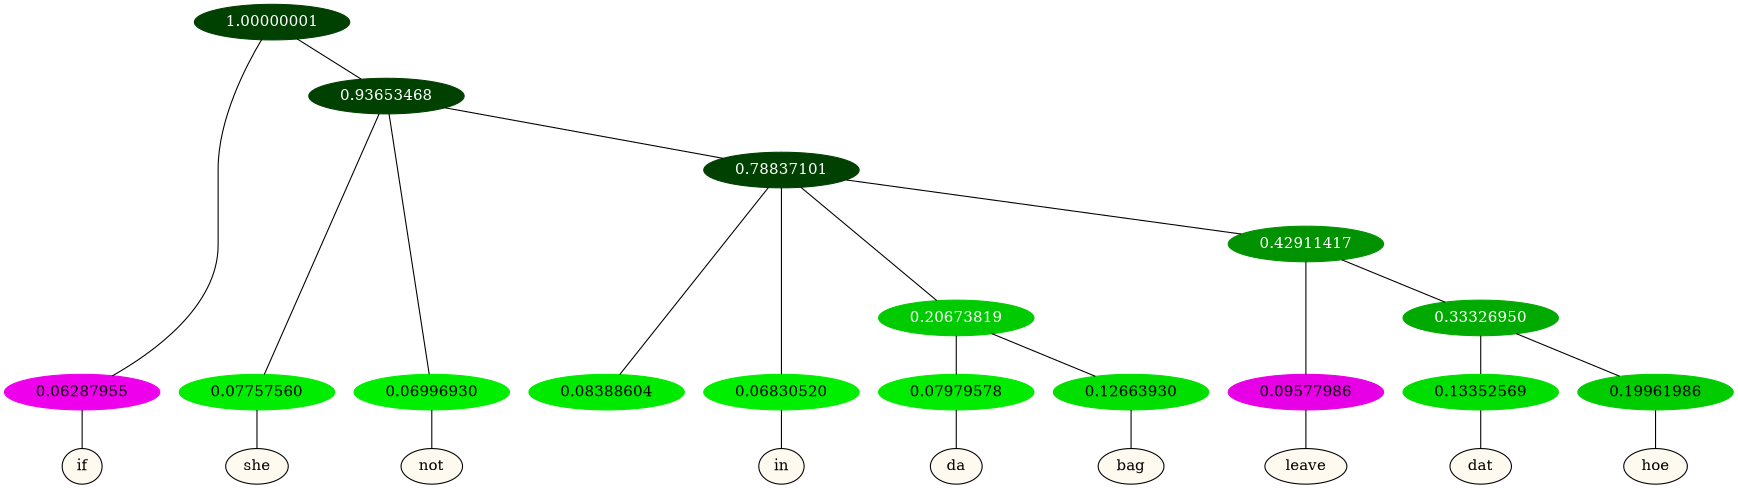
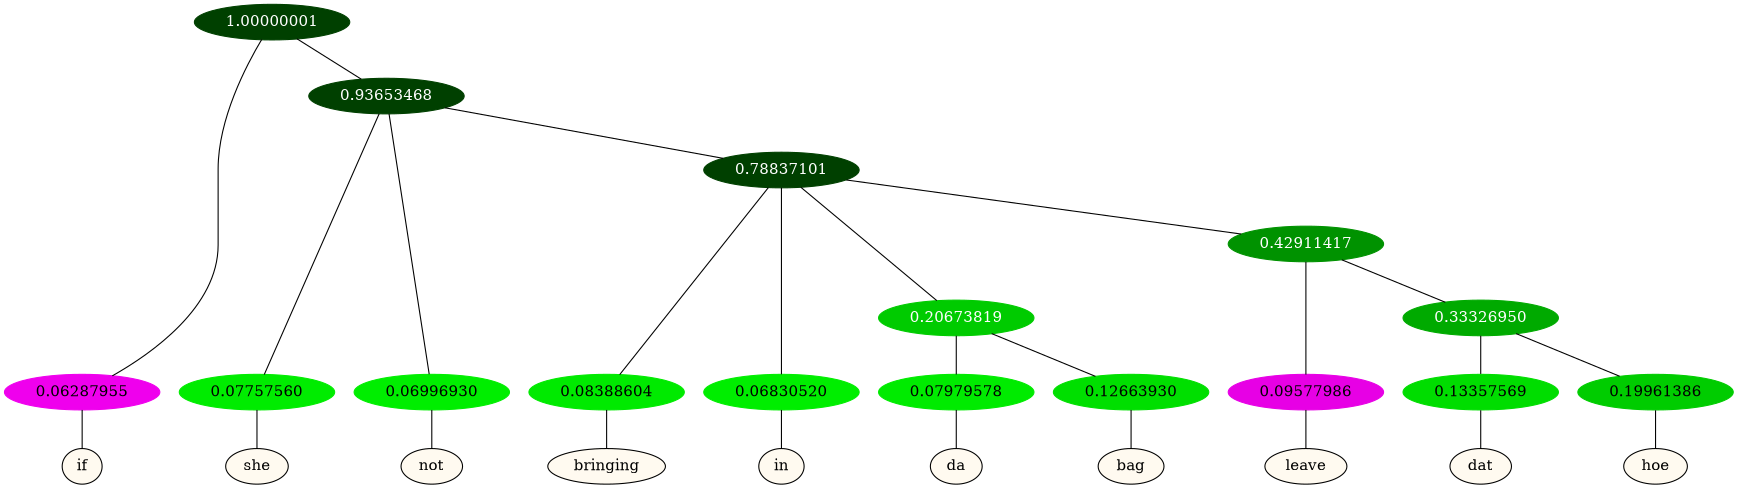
  graph {
    node [color=black format=png nodesep=0.001 ordering=out overlap_scaling=0.01 ranksep=0.001 style=filled]
    n1 [fillcolor=floralwhite height=0.15 label=if style="filled,solid" width=0.15]
    n2 [fillcolor=floralwhite height=0.15 label=she style="filled,solid" width=0.15]
    n3 [fillcolor=floralwhite height=0.15 label=not style="filled,solid" width=0.15]
+   n4 [fillcolor=floralwhite height=0.15 label=bringing style="filled,solid" width=0.15]
    n5 [fillcolor=floralwhite height=0.15 label=in style="filled,solid" width=0.15]
    n6 [fillcolor=floralwhite height=0.15 label=da style="filled,solid" width=0.15]
    n7 [fillcolor=floralwhite height=0.15 label=bag style="filled,solid" width=0.15]
    n8 [fillcolor=floralwhite height=0.15 label=leave style="filled,solid" width=0.15]
    n9 [fillcolor=floralwhite height=0.15 label=dat style="filled,solid" width=0.15]
    n10 [fillcolor=floralwhite height=0.15 label=hoe style="filled,solid" width=0.15]
    n11 [color="0.835 1.000 0.937" fontcolor=black height=0.15 label=0.06287955 width=0.15]
    n12 [color="0.334 1.000 0.922" fontcolor=black height=0.15 label=0.07757560 width=0.15]
    n13 [color="0.334 1.000 0.930" fontcolor=black height=0.15 label=0.06996930 width=0.15]
    n14 [color="0.334 1.000 0.916" fontcolor=black height=0.15 label=0.08388604 width=0.15]
    n15 [color="0.334 1.000 0.932" fontcolor=black height=0.15 label=0.06830520 width=0.15]
    n16 [color="0.334 1.000 0.920" fontcolor=black height=0.15 label=0.07979578 width=0.15]
    n17 [color="0.334 1.000 0.873" fontcolor=black height=0.15 label=0.12663930 width=0.15]
    n18 [color="0.835 1.000 0.904" fontcolor=black height=0.15 label=0.09577986 width=0.15]
-   n19 [color="0.334 1.000 0.866" fontcolor=black height=0.15 label=0.13352569 width=0.15]
-   n20 [color="0.334 1.000 0.800" fontcolor=black height=0.15 label=0.19961986 width=0.15]
+   n19 [color="0.334 1.000 0.866" fontcolor=black height=0.15 label=0.13357569 width=0.15]
+   n20 [color="0.334 1.000 0.800" fontcolor=black height=0.15 label=0.19961386 width=0.15]
    n21 [color="0.334 1.000 0.250" fontcolor=grey99 height=0.15 label=1.00000001 width=0.15]
    n22 [color="0.334 1.000 0.250" fontcolor=grey99 height=0.15 label=0.93653468 width=0.15]
    n23 [color="0.334 1.000 0.250" fontcolor=grey99 height=0.15 label=0.78837101 width=0.15]
    n24 [color="0.334 1.000 0.793" fontcolor=grey99 height=0.15 label=0.20673819 width=0.15]
    n25 [color="0.334 1.000 0.571" fontcolor=grey99 height=0.15 label=0.42911417 width=0.15]
    n26 [color="0.334 1.000 0.667" fontcolor=grey99 height=0.15 label=0.33326950 width=0.15]
    subgraph sub_1 {
      rank=same
      n1
      n2
      n3
+     n4
      n5
      n6
      n7
      n8
      n9
      n10
    }
    subgraph sub_2 {
      rank=same
      n11
      n12
      n13
      n14
      n15
      n16
      n17
      n18
      n19
      n20
    }
    n11 -- n1
    n12 -- n2
    n13 -- n3
+   n14 -- n4
    n15 -- n5
    n16 -- n6
    n17 -- n7
    n18 -- n8
    n19 -- n9
    n20 -- n10
    n21 -- n11
    n21 -- n22
    n22 -- n12
    n22 -- n13
    n22 -- n23
    n23 -- n14
    n23 -- n15
    n23 -- n24
    n23 -- n25
    n24 -- n16
    n24 -- n17
    n25 -- n18
    n25 -- n26
    n26 -- n19
    n26 -- n20
  }
